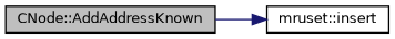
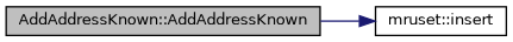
  digraph {
    rankdir=LR
    node [color=black fontname=Helvetica fontsize=10 shape=record style=filled]
-   n1 [fillcolor=grey75 fontcolor=black height=0.2 label="CNode::AddAddressKnown" width=0.4]
+   n1 [fillcolor=grey75 fontcolor=black height=0.2 label="AddAddressKnown::AddAddressKnown" width=0.4]
    n2 [fillcolor=white height=0.2 label="mruset::insert" width=0.4]
    n1 -> n2 [color=midnightblue fontname=Helvetica fontsize=10 labelfontname=Helvetica labelfontsize=10 style=solid]
  }
